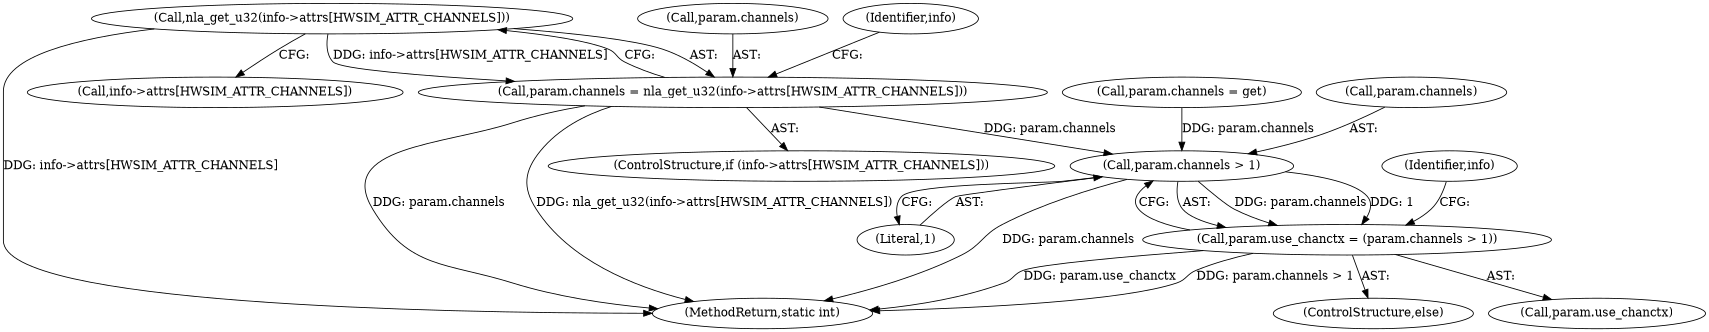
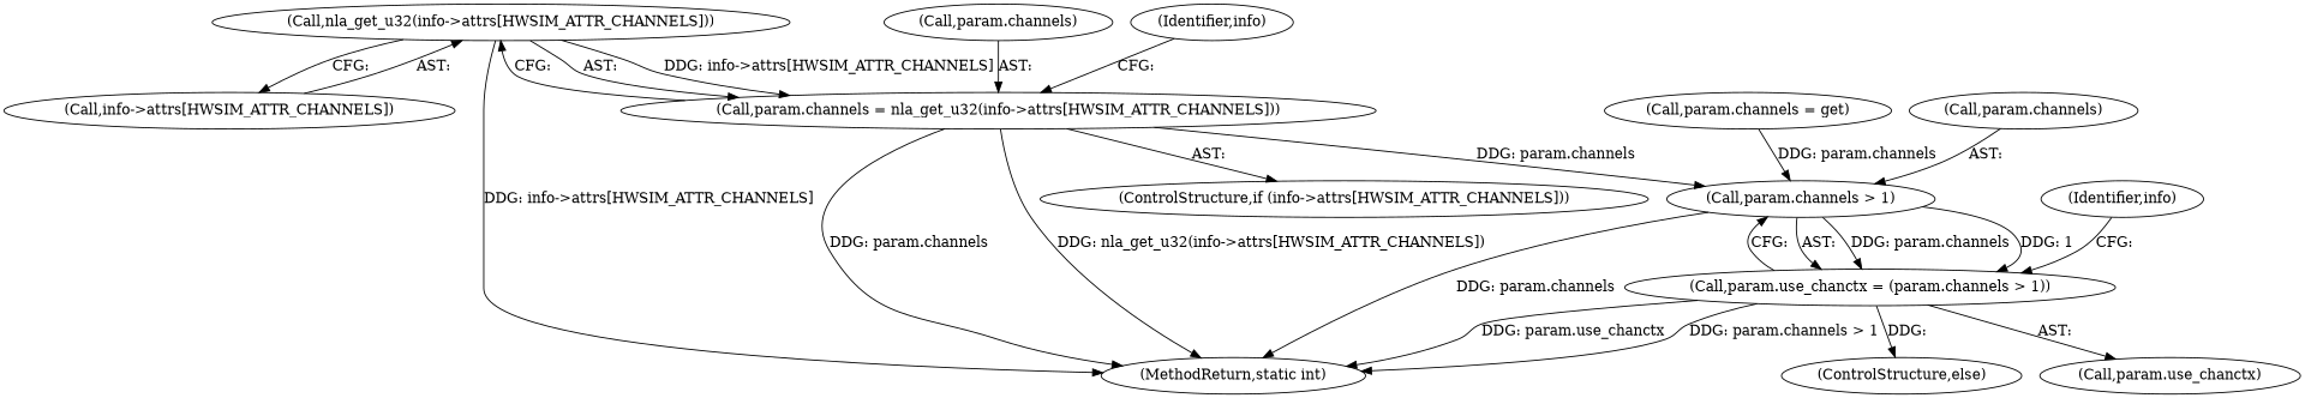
  digraph {
    n1 [label="(Call,nla_get_u32(info->attrs[HWSIM_ATTR_CHANNELS]))"]
    n2 [label="(Call,param.channels = nla_get_u32(info->attrs[HWSIM_ATTR_CHANNELS]))"]
    n3 [label="(Call,info->attrs[HWSIM_ATTR_CHANNELS])"]
    n4 [label="(MethodReturn,static int)"]
    n5 [label="(Call,param.channels > 1)"]
    n6 [label="(ControlStructure,if (info->attrs[HWSIM_ATTR_CHANNELS]))"]
    n7 [label="(Call,param.use_chanctx = (param.channels > 1))"]
-   n8 [label="(Literal,1)"]
    n9 [label="(ControlStructure,else)"]
    n10 [label="(Call,param.use_chanctx)"]
    n11 [label="(Call,param.channels)"]
    n12 [label="(Call,param.channels = get)"]
    n13 [label="(Call,param.channels)"]
    n14 [label="(Identifier,info)"]
    n15 [label="(Identifier,info)"]
    n1 -> n2 [label="AST: "]
    n1 -> n2 [label="DDG: info->attrs[HWSIM_ATTR_CHANNELS]"]
    n1 -> n3 [label="CFG: "]
    n1 -> n4 [label="DDG: info->attrs[HWSIM_ATTR_CHANNELS]"]
    n2 -> n1 [label="CFG: "]
    n2 -> n4 [label="DDG: param.channels"]
    n2 -> n4 [label="DDG: nla_get_u32(info->attrs[HWSIM_ATTR_CHANNELS])"]
    n2 -> n5 [label="DDG: param.channels"]
    n2 -> n6 [label="AST: "]
+   n3 -> n1 [label="AST: "]
    n5 -> n4 [label="DDG: param.channels"]
    n5 -> n7 [label="AST: "]
    n5 -> n7 [label="DDG: param.channels"]
    n5 -> n7 [label="DDG: 1"]
-   n5 -> n8 [label="CFG: "]
    n7 -> n4 [label="DDG: param.use_chanctx"]
    n7 -> n4 [label="DDG: param.channels > 1"]
    n7 -> n5 [label="CFG: "]
-   n7 -> n9 [label="AST: "]
+   n7 -> n9 [label="DDG: "]
    n7 -> n10 [label="AST: "]
-   n8 -> n5 [label="AST: "]
    n11 -> n2 [label="AST: "]
    n12 -> n5 [label="DDG: param.channels"]
    n13 -> n5 [label="AST: "]
    n14 -> n7 [label="CFG: "]
    n15 -> n2 [label="CFG: "]
  }
